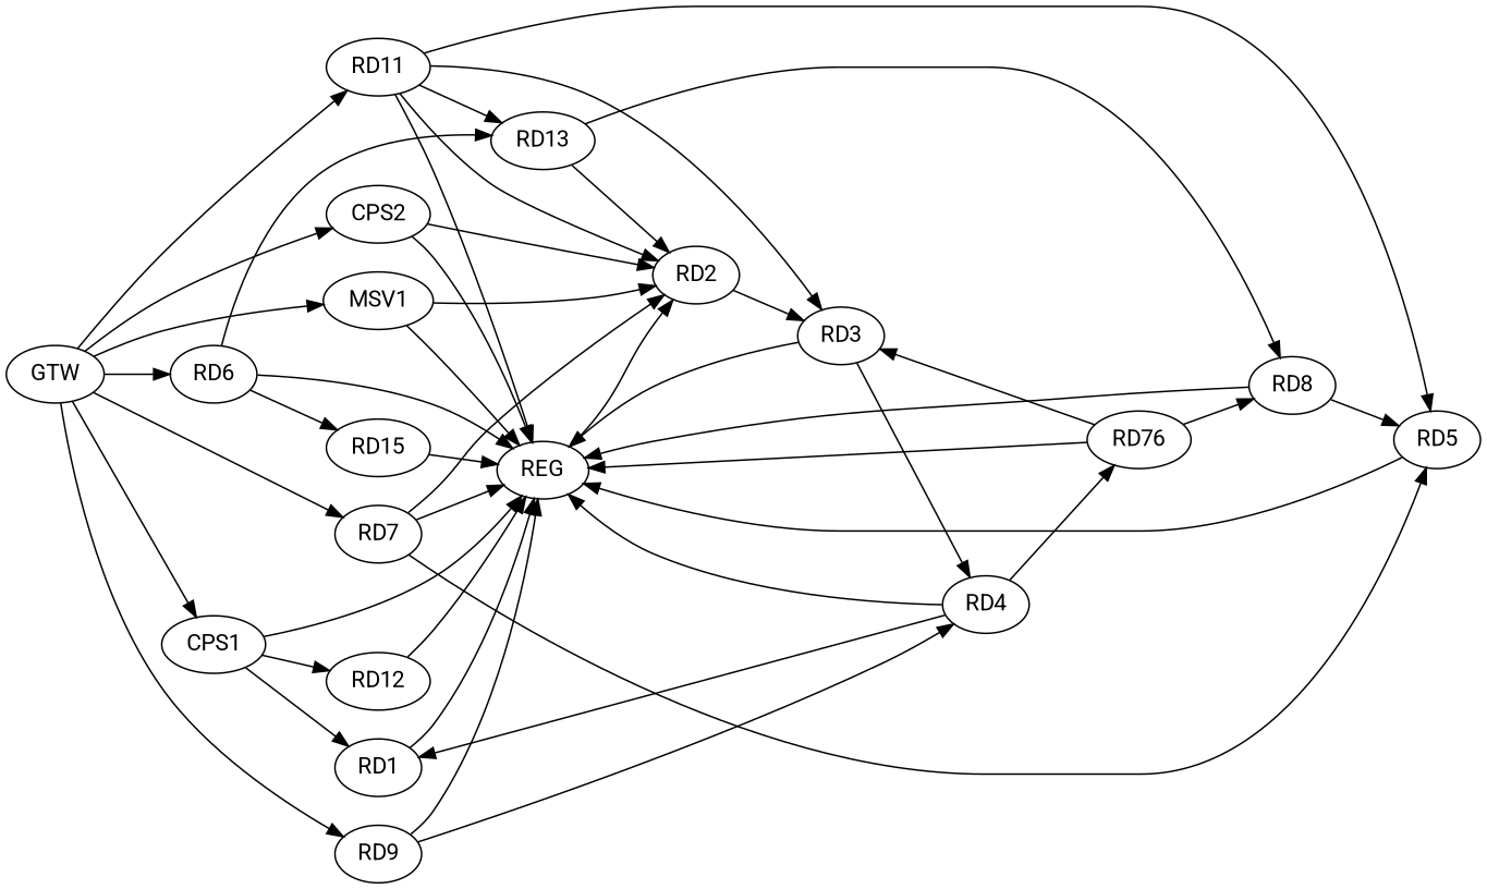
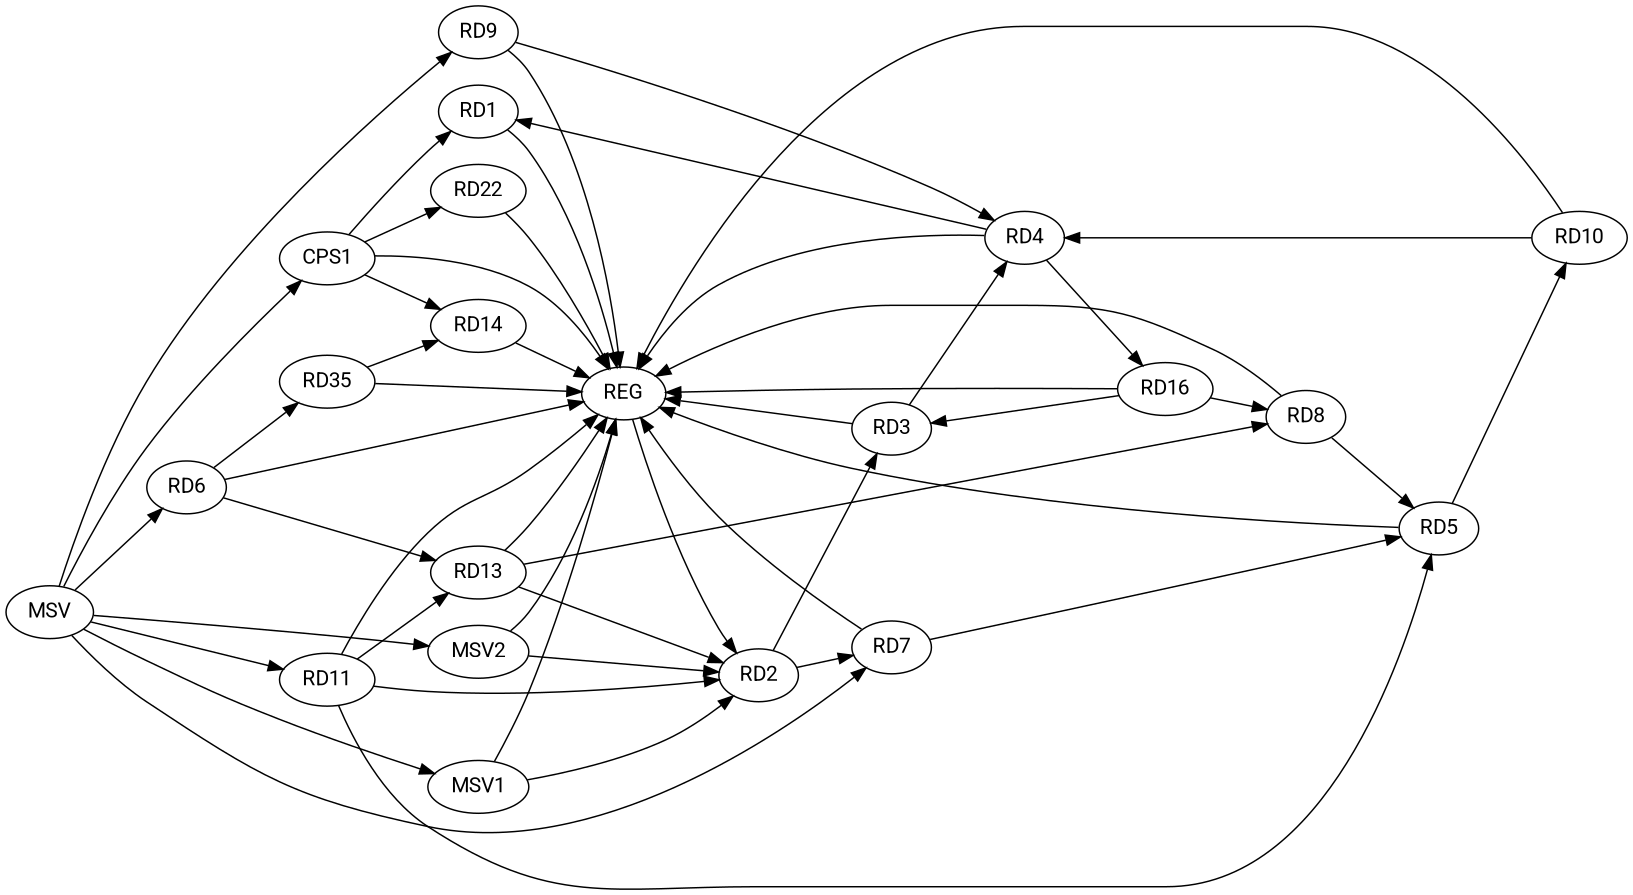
  strict digraph {
    fontname=Roboto
    rankdir=LR
    node [fontname=Roboto]
    edge [fontname=Roboto]
    n1 [label=RD1]
    n2 [label=REG]
    n3 [label=RD2]
    n4 [label=RD3]
    n5 [label=RD4]
-   n6 [label=RD76]
+   n6 [label=RD16]
    n7 [label=RD8]
    n8 [label=RD5]
+   n9 [label=RD10]
    n10 [label=RD6]
    n11 [label=RD13]
-   n12 [label=RD15]
+   n12 [label=RD35]
+   n13 [label=RD14]
    n14 [label=RD7]
    n15 [label=RD9]
    n16 [label=RD11]
-   n17 [label=RD12]
+   n17 [label=RD22]
    n18 [label=CPS1]
-   n19 [label=GTW]
+   n19 [label=MSV]
    n20 [label=MSV1]
-   n21 [label=CPS2]
+   n21 [label=MSV2]
    n1 -> n2
    n2 -> n3
    n3 -> n4
    n4 -> n2
    n4 -> n5
    n5 -> n1
    n5 -> n2
    n5 -> n6
    n6 -> n2
    n6 -> n4
    n6 -> n7
    n7 -> n2
    n7 -> n8
    n8 -> n2
+   n8 -> n9
+   n9 -> n2
+   n9 -> n5
    n10 -> n2
    n10 -> n11
    n10 -> n12
+   n11 -> n2
    n11 -> n3
    n11 -> n7
    n12 -> n2
+   n12 -> n13
+   n13 -> n2
    n14 -> n2
-   n14 -> n3
+   n3 -> n14
    n14 -> n8
    n15 -> n2
    n15 -> n5
    n16 -> n2
    n16 -> n3
-   n16 -> n4
    n16 -> n8
    n16 -> n11
    n17 -> n2
    n18 -> n1
    n18 -> n2
+   n18 -> n13
    n18 -> n17
    n19 -> n10
    n19 -> n14
    n19 -> n15
    n19 -> n16
    n19 -> n18
    n19 -> n20
    n19 -> n21
    n20 -> n2
    n20 -> n3
    n21 -> n2
    n21 -> n3
  }
